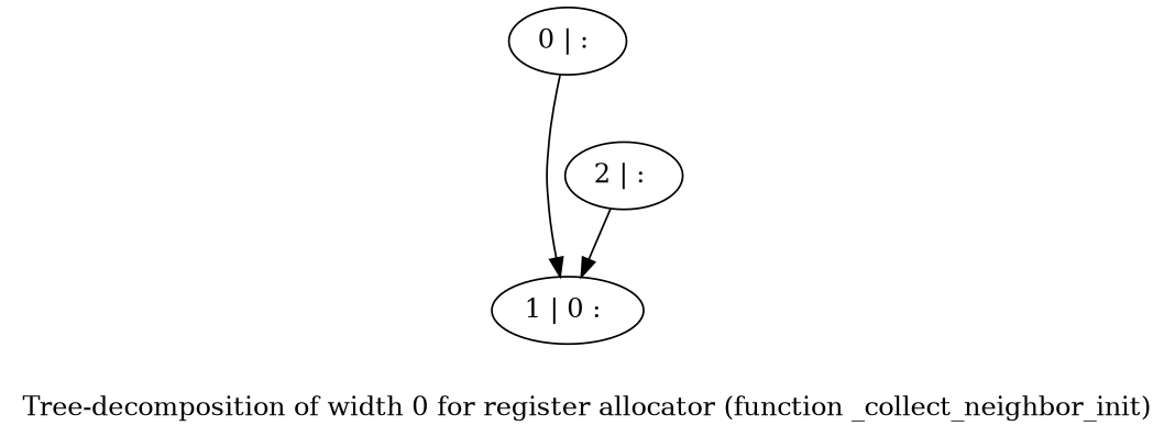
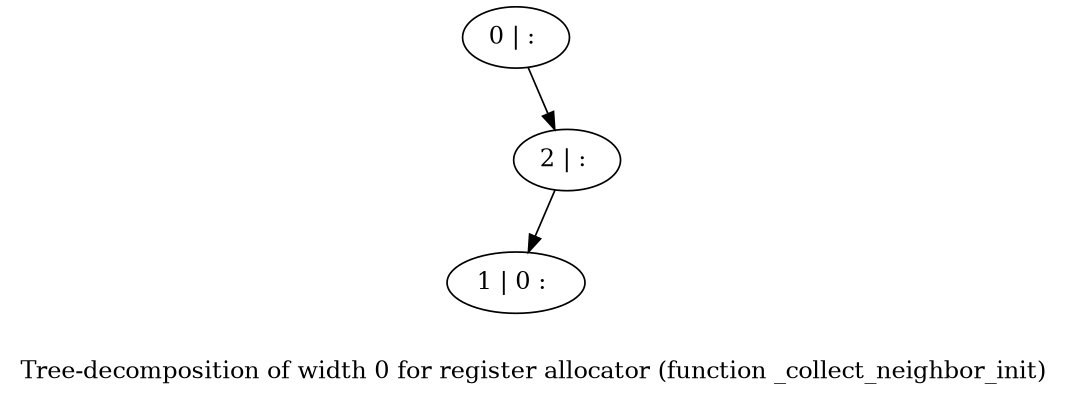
  digraph {
    label="Tree-decomposition of width 0 for register allocator (function _collect_neighbor_init)"
    n1 [label="0 | : "]
    n2 [label="1 | 0 : "]
    n3 [label="2 | : "]
-   n1 -> n2
+   n1 -> n3
    n3 -> n2
  }
